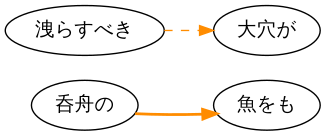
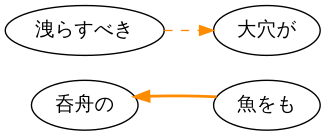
  digraph {
    fontname="Playfair Display"
    rankdir=LR
    node [fontname="Playfair Display"]
    edge [color=darkorange fontname="Playfair Display"]
    n1 [label="呑舟の"]
    n2 [label="魚をも"]
    n3 [label="洩らすべき"]
    n4 [label="大穴が"]
-   n1 -> n2 [style=bold]
+   n2 -> n1 [style=bold]
    n3 -> n4 [style=dashed]
  }
